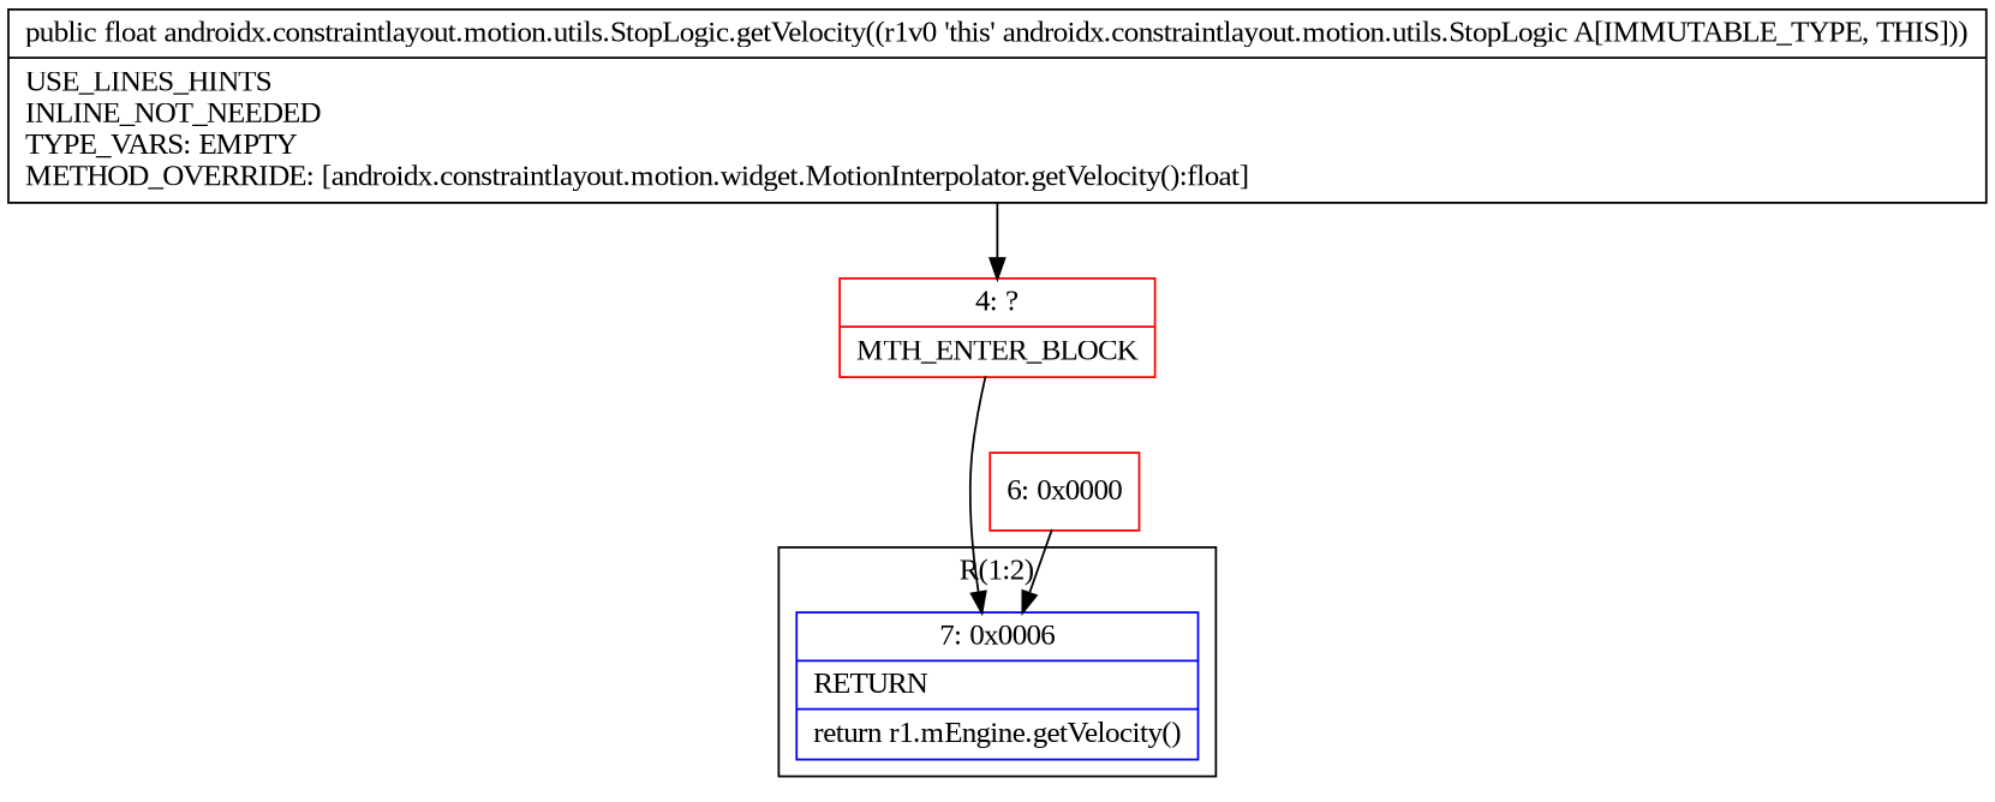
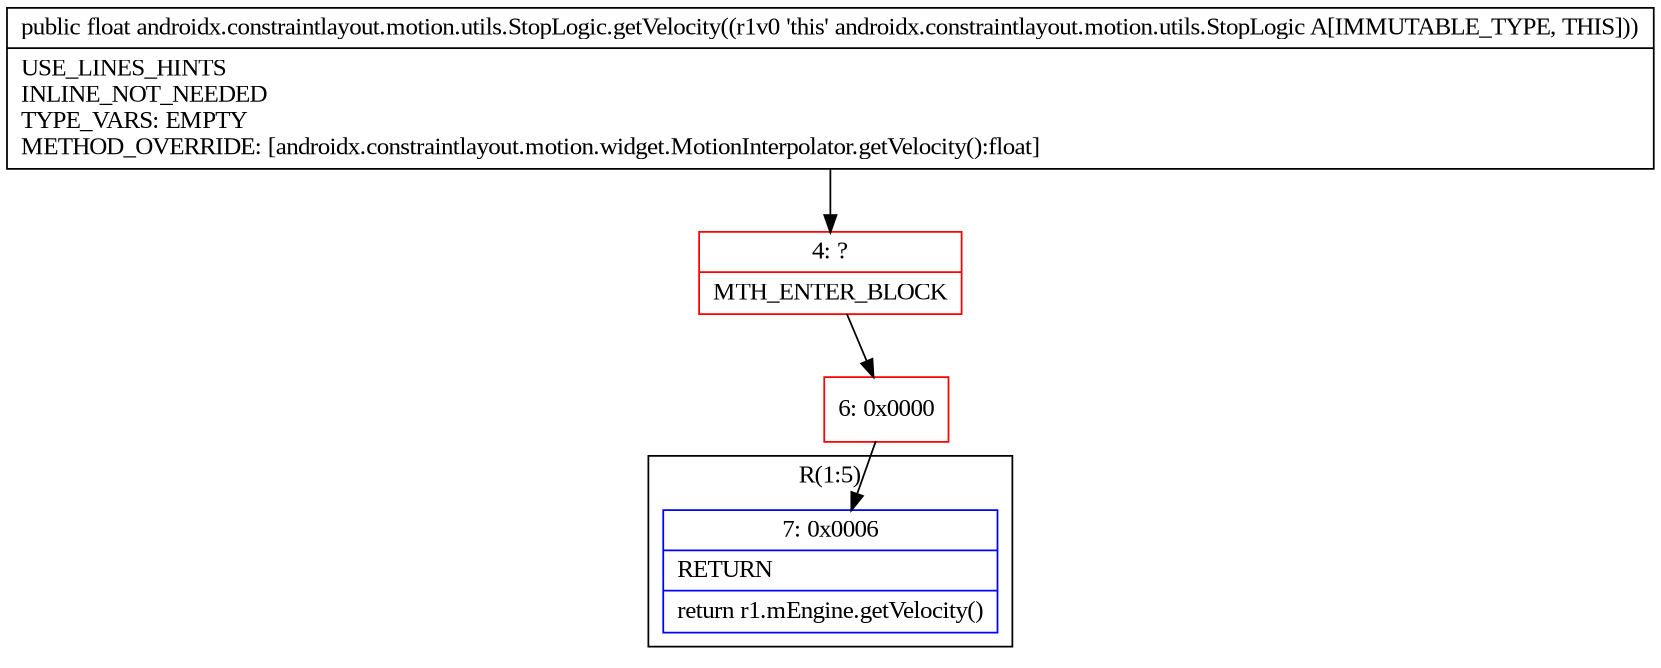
  digraph {
    fontname="Liberation Serif"
    node [color=red fontname="Liberation Serif" shape=record]
    edge [fontname="Liberation Serif"]
    n1 [color=blue label="{7\:\ 0x0006|RETURN\l|return r1.mEngine.getVelocity()\l}"]
    n2 [label="{4\:\ ?|MTH_ENTER_BLOCK\l}"]
    n3 [label="{6\:\ 0x0000}"]
    n4 [label="{public float androidx.constraintlayout.motion.utils.StopLogic.getVelocity((r1v0 'this' androidx.constraintlayout.motion.utils.StopLogic A[IMMUTABLE_TYPE, THIS]))  | USE_LINES_HINTS\lINLINE_NOT_NEEDED\lTYPE_VARS: EMPTY\lMETHOD_OVERRIDE: [androidx.constraintlayout.motion.widget.MotionInterpolator.getVelocity():float]\l}" color=""]
    subgraph cluster_1 {
-     label="R(1:2)"
+     label="R(1:5)"
      n1
    }
-   n2 -> n1
+   n2 -> n3
    n3 -> n1
    n4 -> n2
  }
